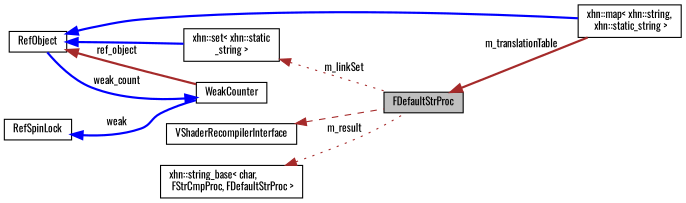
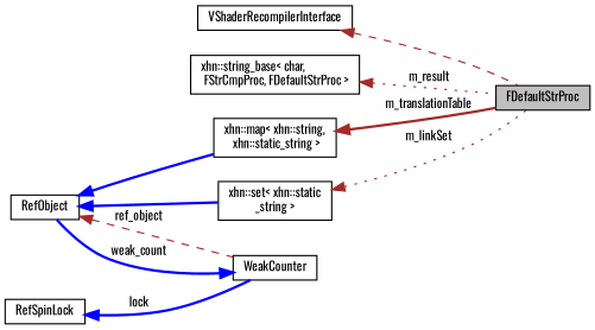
  digraph {
    fontname=Oswald
    rankdir=LR
    node [color=black fillcolor=white fontname=Oswald fontsize=10 shape=record style=filled]
    edge [color=brown dir=back fontname=Oswald fontsize=10 labelfontname=Helvetica labelfontsize=10 style=bold]
    n1 [fillcolor=grey75 fontcolor=black height=0.2 label=FDefaultStrProc width=0.4]
    n2 [height=0.2 label=VShaderRecompilerInterface width=0.4]
    n3 [height=0.2 label="xhn::string_base\< char,\l FStrCmpProc, FDefaultStrProc \>" width=0.4]
    n4 [height=0.2 label="xhn::set\< xhn::static\l_string \>" width=0.4]
    n5 [height=0.2 label=RefObject width=0.4]
    n6 [height=0.2 label=WeakCounter width=0.4]
    n7 [height=0.2 label="xhn::map\< xhn::string,\l xhn::static_string \>" width=0.4]
    n8 [height=0.2 label=RefSpinLock width=0.4]
    n2 -> n1 [style=dashed]
    n3 -> n1 [label=" m_result" style=dotted]
    n4 -> n1 [label=" m_linkSet" style=dotted]
    n5 -> n4 [color=blue]
-   n5 -> n6 [label=" ref_object"]
+   n5 -> n6 [label=" ref_object" style=dashed]
    n5 -> n7 [color=blue]
    n6 -> n5 [color=blue label=" weak_count"]
-   n1 -> n7 [label=" m_translationTable"]
-   n8 -> n6 [color=blue label=" weak"]
+   n7 -> n1 [label=" m_translationTable"]
+   n8 -> n6 [color=blue label=" lock"]
  }
